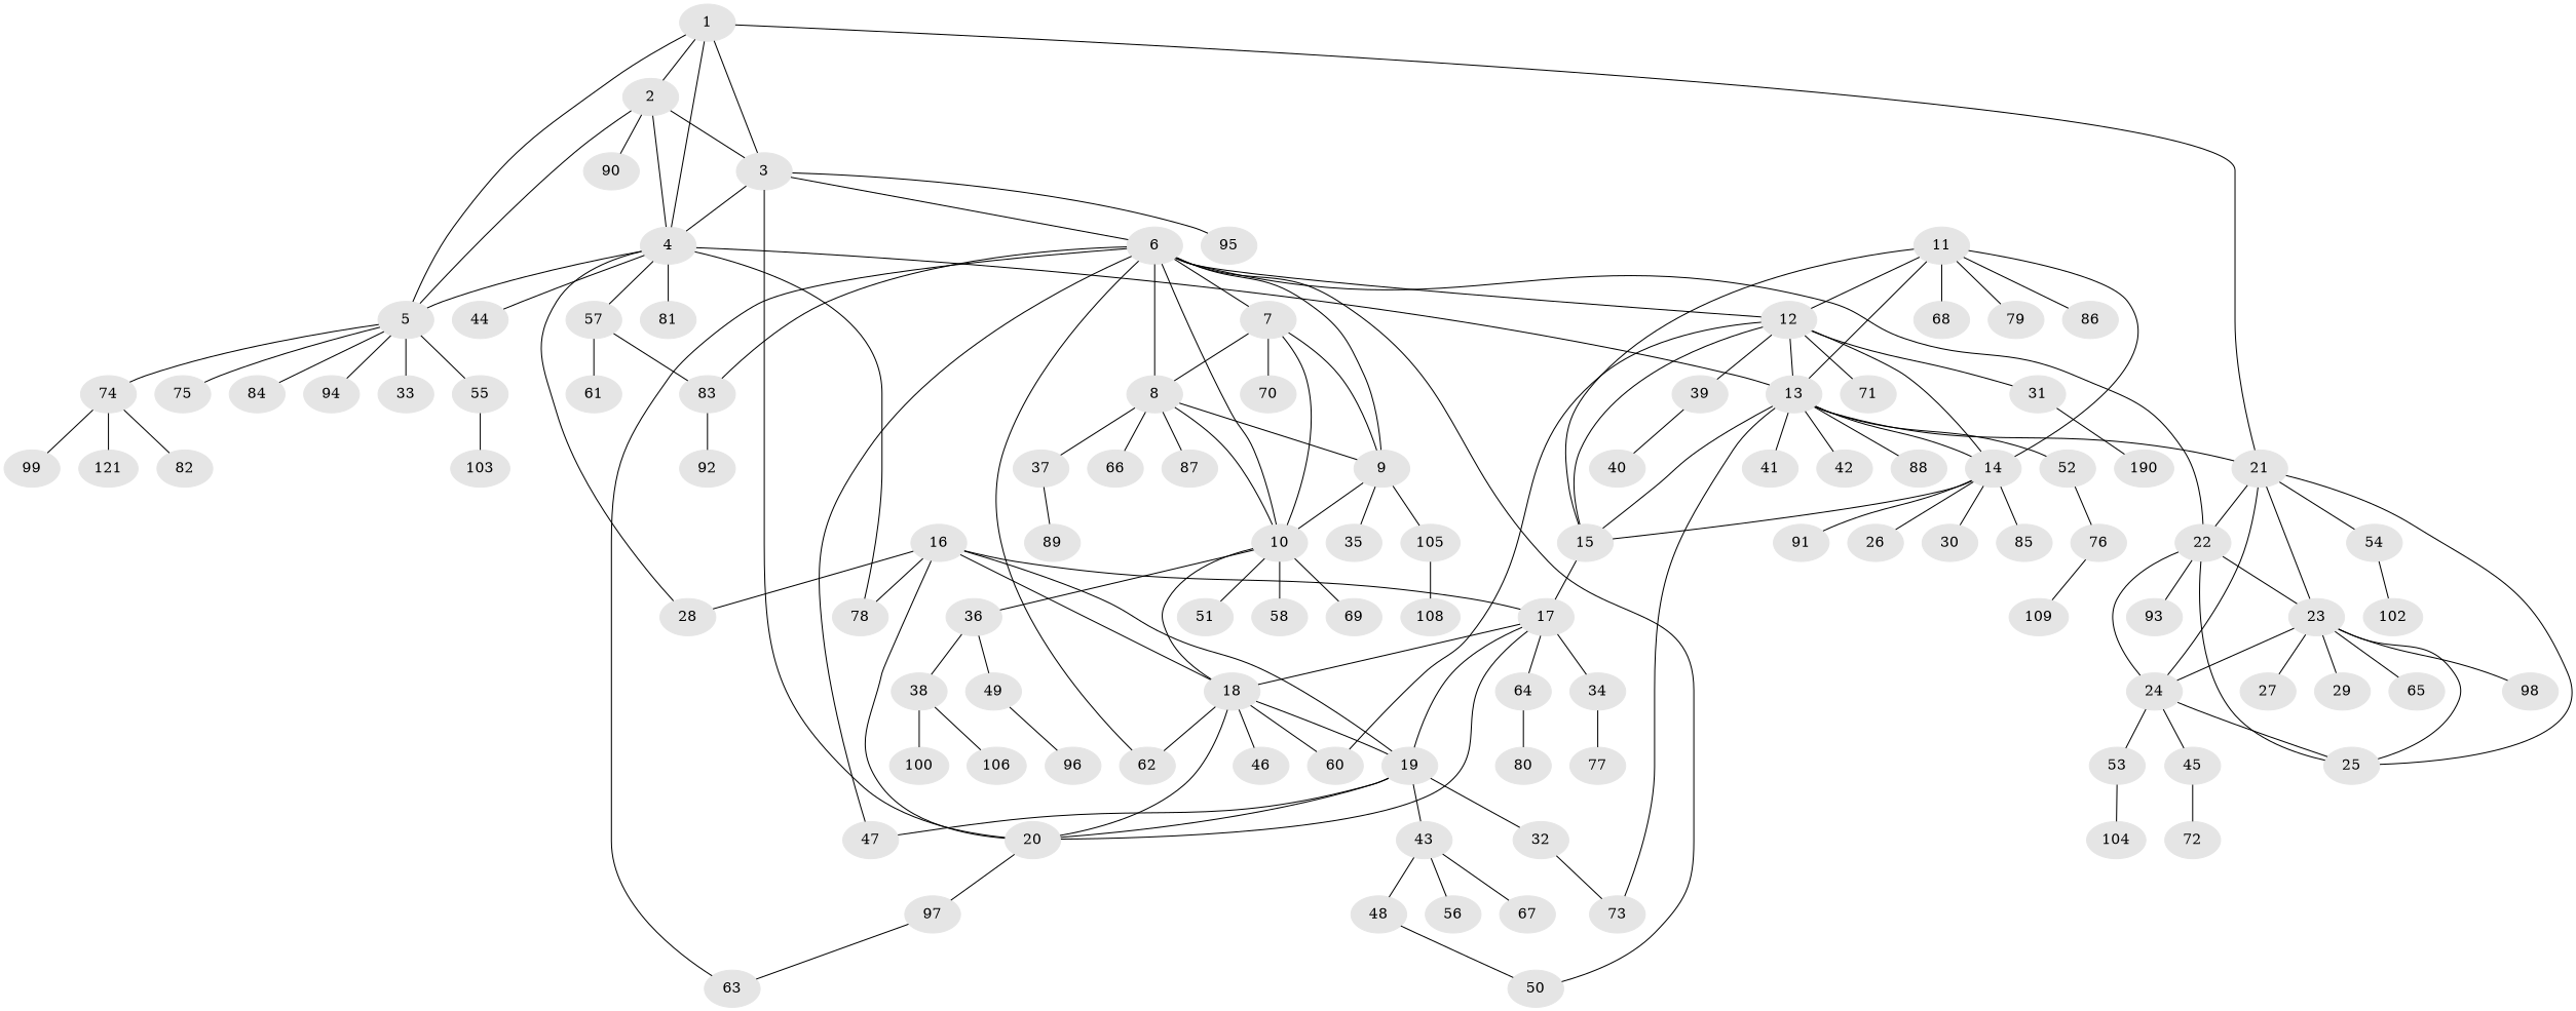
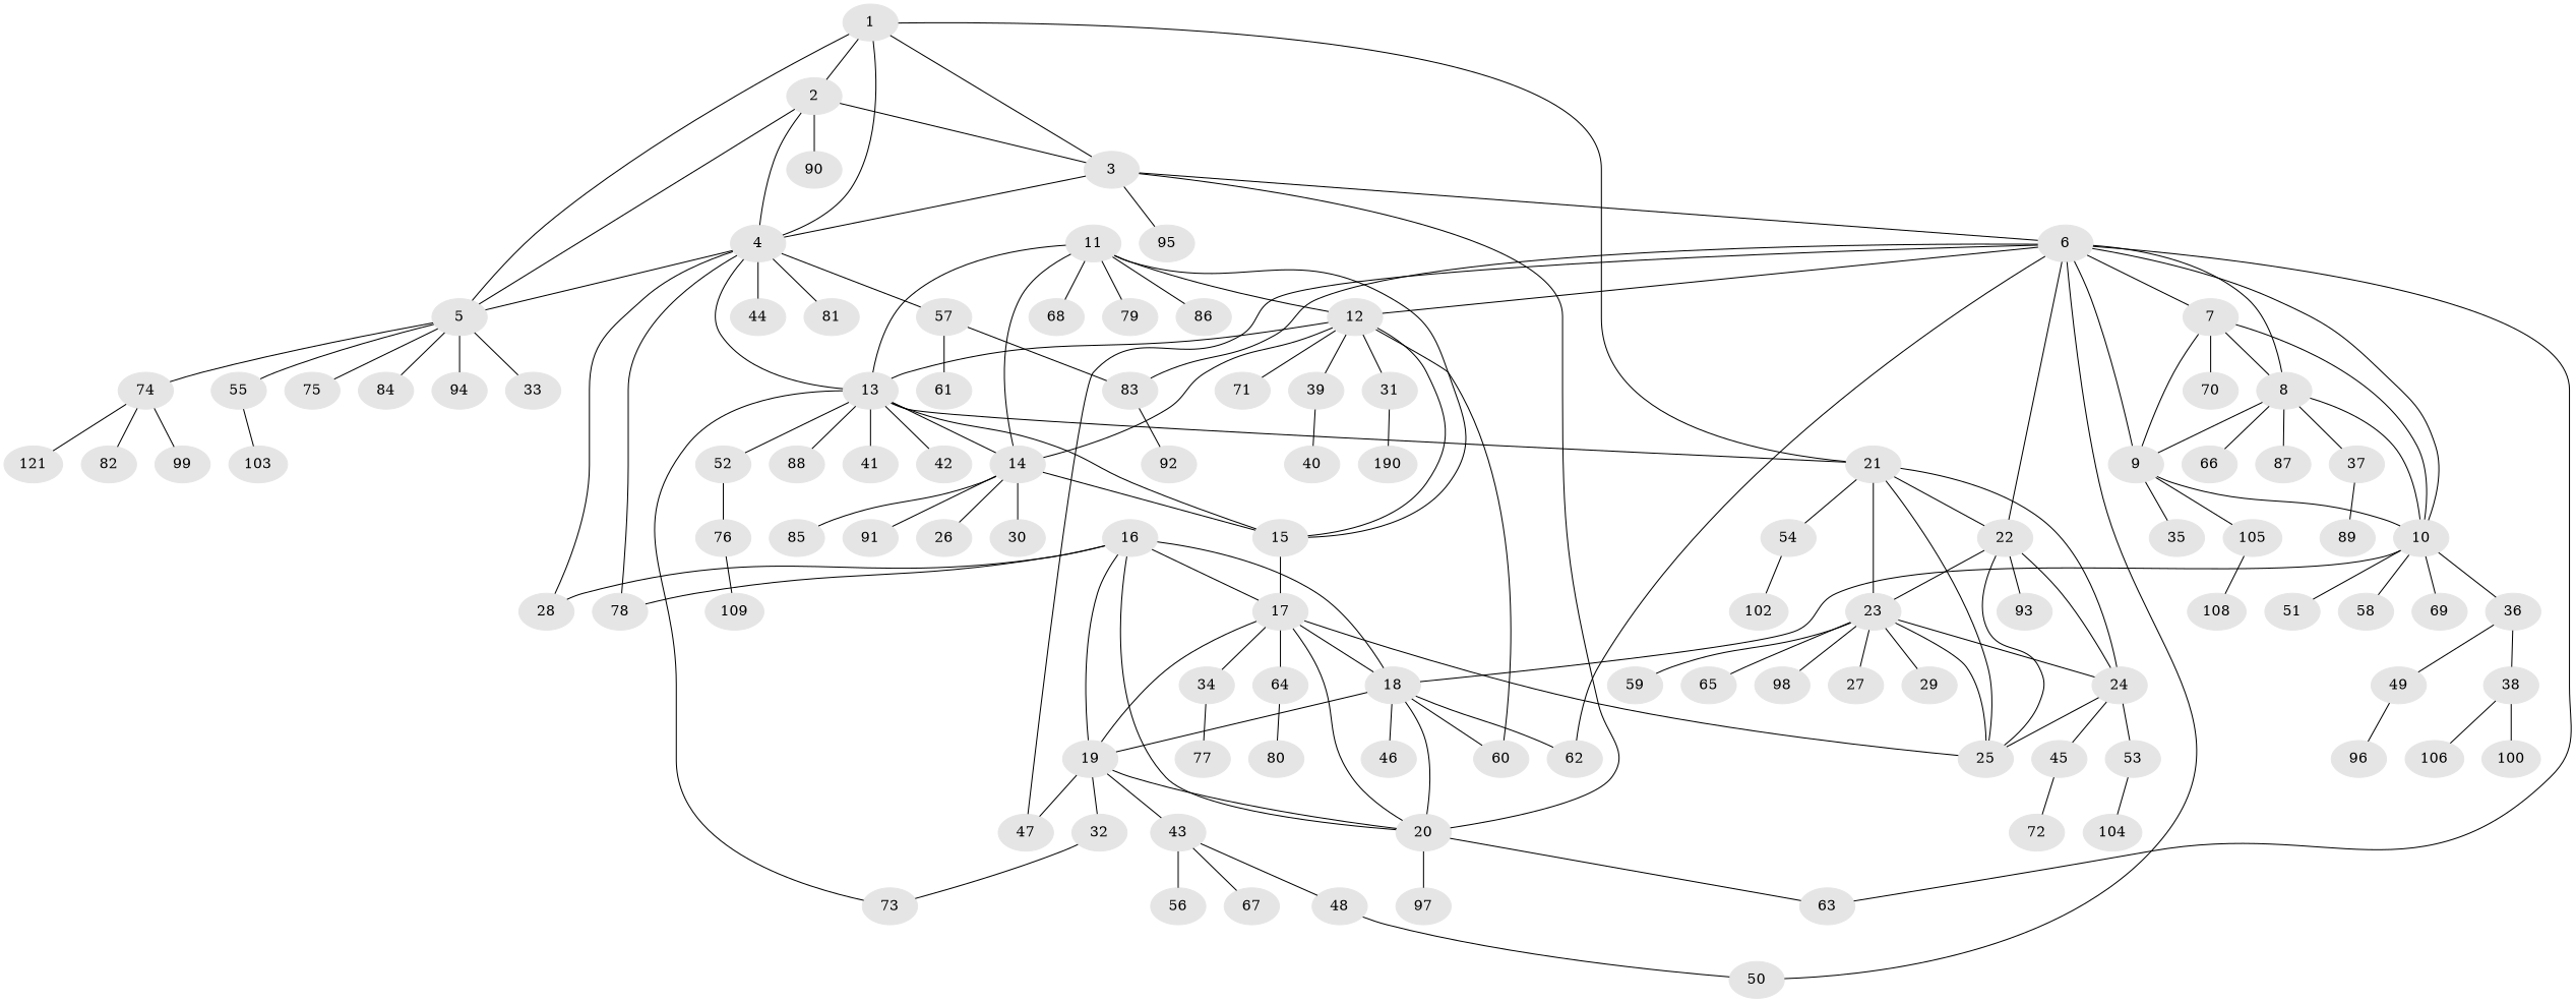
  graph {
    node [color=gray90 style=filled]
    1
    2
    3
    4
    5
    21
    90
    6
    20
    95
    13
    28
    44
    57
    78
    81
    33
    55
    74
    75
    84
    94
    22
    25
    23
    24
    54
    7
    8
    9
    10
    12
    47
    50
    62
    63
    83
    97
    14
    15
    41
    42
    52
    73
    88
    61
    103
    82
    99
    n50 [label=121]
    70
    37
    66
    87
    35
    105
    18
    36
    51
    58
    69
    31
    39
    60
    71
    93
    92
    89
    108
    19
    46
    38
    49
    11
    68
    79
    86
    26
    30
    85
    91
    17
    n83 [label=190]
    40
    76
    34
    64
    16
    32
    43
    77
    80
    48
    56
    67
    27
    29
+   59
    65
    98
    45
    53
    102
    72
    104
    100
    106
    96
    109
    1 -- 2
    1 -- 3
    1 -- 4
    1 -- 5
    1 -- 21
    2 -- 3
    2 -- 4
    2 -- 5
    2 -- 90
    3 -- 4
    3 -- 6
    3 -- 20
    3 -- 95
    4 -- 5
    4 -- 13
    4 -- 28
    4 -- 44
    4 -- 57
    4 -- 78
    4 -- 81
    5 -- 33
    5 -- 55
    5 -- 74
    5 -- 75
    5 -- 84
    5 -- 94
    21 -- 22
    21 -- 25
    21 -- 23
    21 -- 24
    21 -- 54
    6 -- 22
    6 -- 7
    6 -- 8
    6 -- 9
    6 -- 10
    6 -- 12
    6 -- 47
    6 -- 50
    6 -- 62
    6 -- 63
    6 -- 83
-   97 -- 63
+   20 -- 63
    20 -- 97
    13 -- 21
    13 -- 14
    13 -- 15
    13 -- 41
    13 -- 42
    13 -- 52
    13 -- 73
    13 -- 88
    57 -- 83
    57 -- 61
    55 -- 103
    74 -- 82
    74 -- 99
    74 -- n50
    22 -- 25
    22 -- 23
    22 -- 24
    22 -- 93
    23 -- 25
    23 -- 24
    23 -- 27
    23 -- 29
+   23 -- 59
    23 -- 65
    23 -- 98
    24 -- 25
    24 -- 45
    24 -- 53
    54 -- 102
    7 -- 8
    7 -- 9
    7 -- 10
    7 -- 70
    8 -- 9
    8 -- 10
    8 -- 37
    8 -- 66
    8 -- 87
    9 -- 10
    9 -- 35
    9 -- 105
    10 -- 18
    10 -- 36
    10 -- 51
    10 -- 58
    10 -- 69
    12 -- 13
    12 -- 14
    12 -- 15
    12 -- 31
    12 -- 39
    12 -- 60
    12 -- 71
    83 -- 92
    14 -- 15
    14 -- 26
    14 -- 30
    14 -- 85
    14 -- 91
    15 -- 17
    52 -- 76
    37 -- 89
    105 -- 108
    18 -- 20
    18 -- 62
    18 -- 60
    18 -- 19
    18 -- 46
    36 -- 38
    36 -- 49
    31 -- n83
    39 -- 40
    19 -- 20
    19 -- 47
    19 -- 32
    19 -- 43
    38 -- 100
    38 -- 106
    49 -- 96
    11 -- 13
    11 -- 12
    11 -- 14
    11 -- 15
    11 -- 68
    11 -- 79
    11 -- 86
    17 -- 20
+   17 -- 25
    17 -- 18
    17 -- 19
    17 -- 34
    17 -- 64
    76 -- 109
    34 -- 77
    64 -- 80
    16 -- 20
    16 -- 28
    16 -- 78
    16 -- 18
    16 -- 19
    16 -- 17
    32 -- 73
    43 -- 48
    43 -- 56
    43 -- 67
    48 -- 50
    45 -- 72
    53 -- 104
  }
